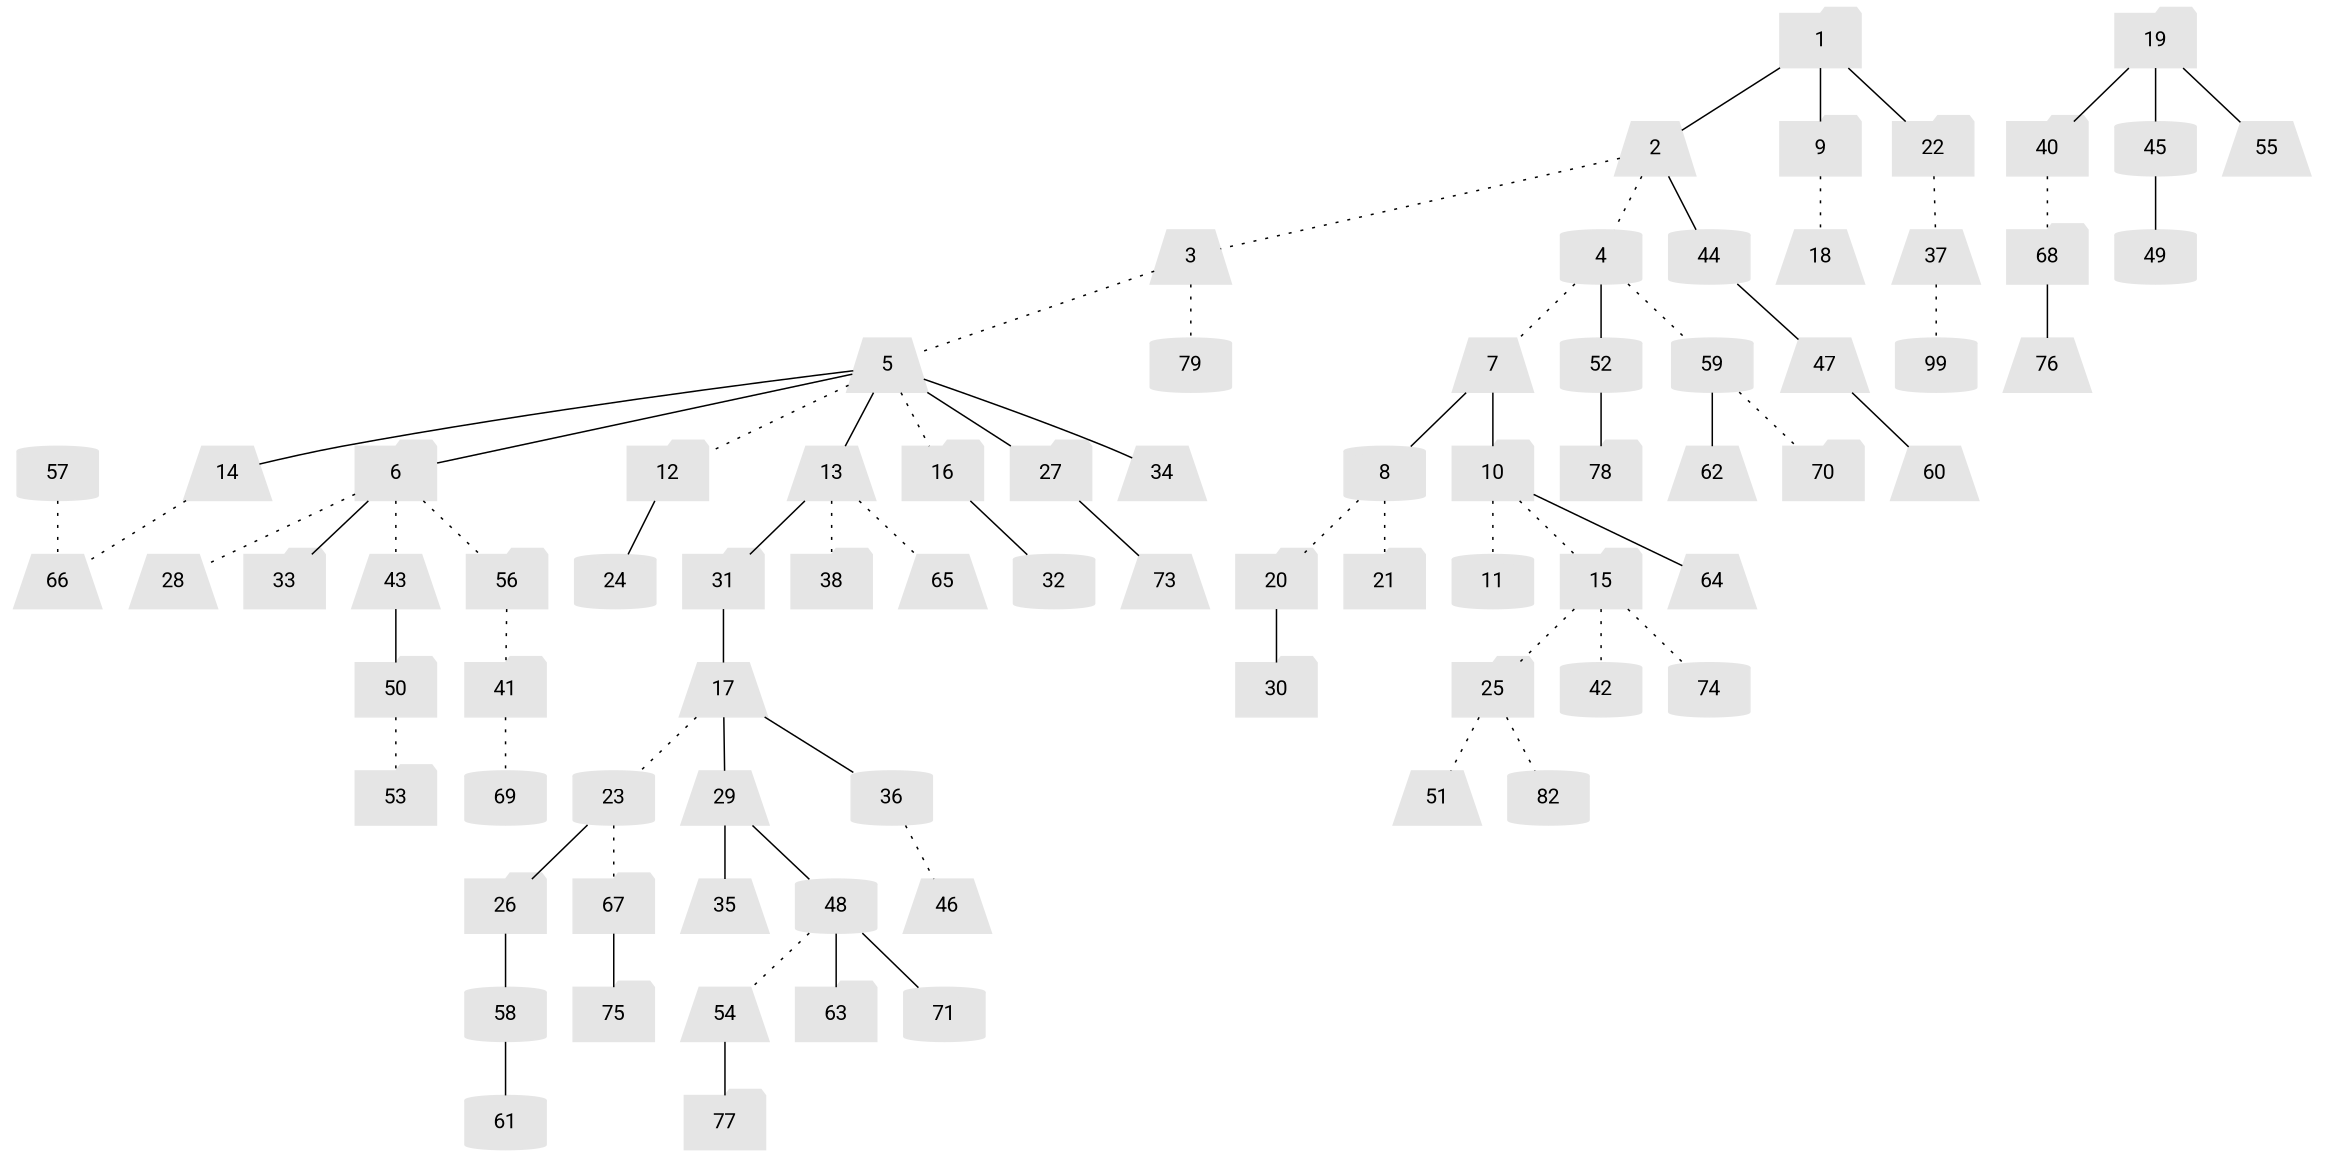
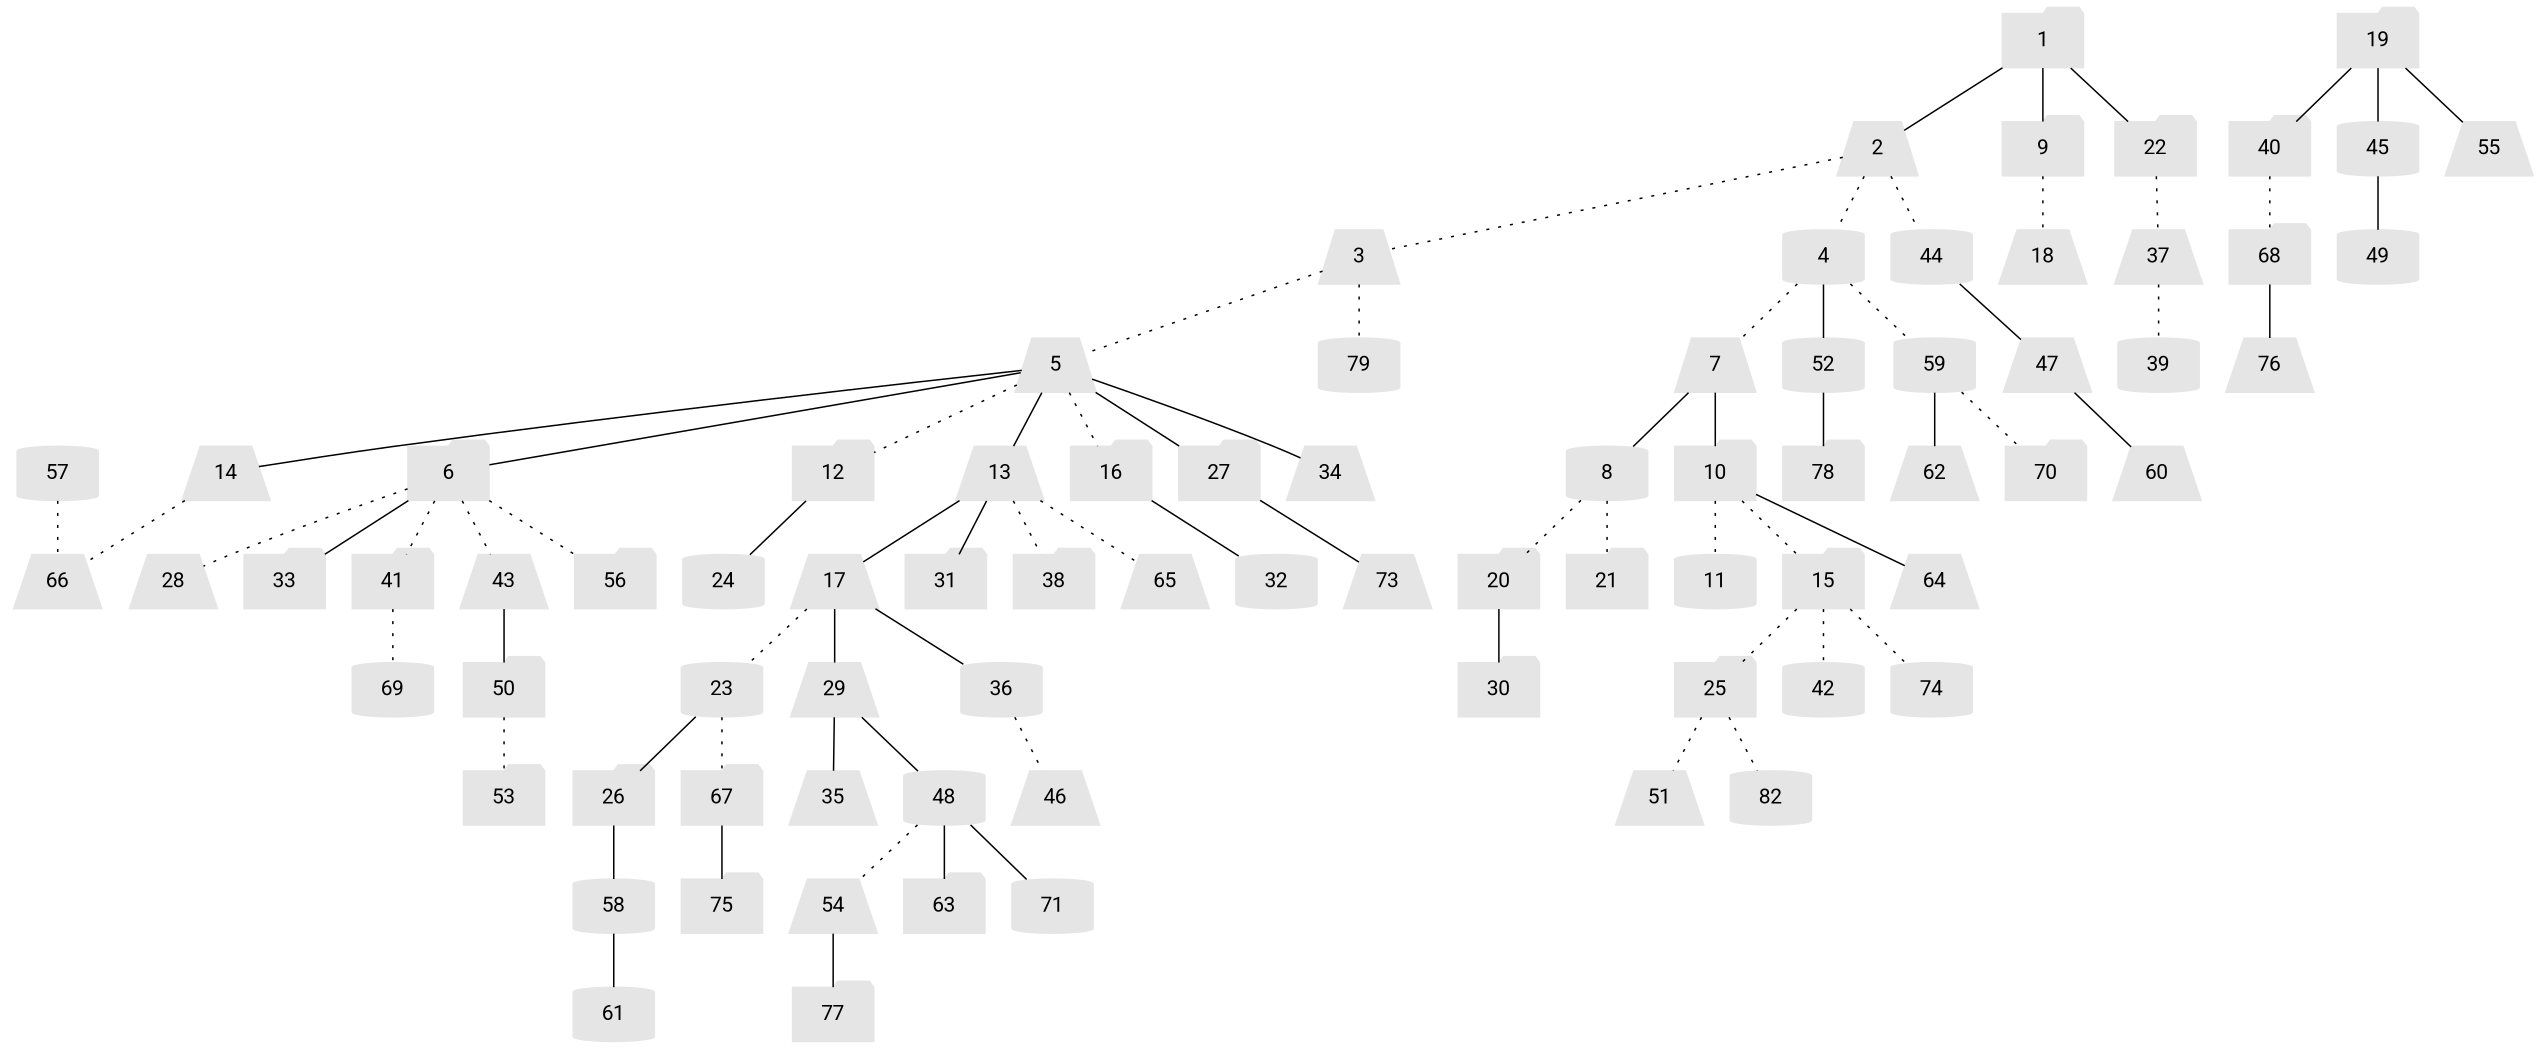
  graph {
    fontname=Roboto
    node [color=gray90 fontname=Roboto shape=folder style=filled]
    edge [fontname=Roboto style=solid]
    2 [shape=trapezium]
    1
    9
    22
    3 [shape=trapezium]
    4 [shape=cylinder]
    44 [shape=cylinder]
    18 [shape=trapezium]
    37 [shape=trapezium]
    5 [shape=trapezium]
    79 [shape=cylinder]
    7 [shape=trapezium]
    52 [shape=cylinder]
    59 [shape=cylinder]
    47 [shape=trapezium]
    6
    12
    13 [shape=trapezium]
    14 [shape=trapezium]
    16
    27
    34 [shape=trapezium]
    8 [shape=cylinder]
    10
    78
    62 [shape=trapezium]
    70
    28 [shape=trapezium]
    33
    41
    43 [shape=trapezium]
    56
    24 [shape=cylinder]
    17 [shape=trapezium]
    31
    38
    65 [shape=trapezium]
    66 [shape=trapezium]
    32 [shape=cylinder]
    73 [shape=trapezium]
    69 [shape=cylinder]
    50
    20
    21
    11 [shape=cylinder]
    15
    64 [shape=trapezium]
    30
    25
    42 [shape=cylinder]
    74 [shape=cylinder]
    19
    40
    45 [shape=cylinder]
    55 [shape=trapezium]
    23 [shape=cylinder]
    29 [shape=trapezium]
    36 [shape=cylinder]
    57 [shape=cylinder]
    51 [shape=trapezium]
    n61 [label=82 shape=cylinder]
    26
    67
    35 [shape=trapezium]
    48 [shape=cylinder]
    46 [shape=trapezium]
    68
    49 [shape=cylinder]
-   39 [shape=cylinder label=99]
+   39 [shape=cylinder]
    58 [shape=cylinder]
    75
    61 [shape=cylinder]
    54 [shape=trapezium]
    63
    71 [shape=cylinder]
    76 [shape=trapezium]
    53
    60 [shape=trapezium]
    77
    2 -- 3 [style=dotted]
    2 -- 4 [style=dotted]
-   2 -- 44
+   2 -- 44 [style=dotted]
    1 -- 2
    1 -- 9
    1 -- 22
    9 -- 18 [style=dotted]
    22 -- 37 [style=dotted]
    3 -- 5 [style=dotted]
    3 -- 79 [style=dotted]
    4 -- 7 [style=dotted]
    4 -- 52
    4 -- 59 [style=dotted]
    44 -- 47
    37 -- 39 [style=dotted]
    5 -- 6
    5 -- 12 [style=dotted]
    5 -- 13
    5 -- 14
    5 -- 16 [style=dotted]
    5 -- 27
    5 -- 34
    7 -- 8
    7 -- 10
    52 -- 78
    59 -- 62
    59 -- 70 [style=dotted]
    47 -- 60
    6 -- 28 [style=dotted]
    6 -- 33
-   56 -- 41 [style=dotted]
+   6 -- 41 [style=dotted]
    6 -- 43 [style=dotted]
    6 -- 56 [style=dotted]
    12 -- 24
-   31 -- 17
+   13 -- 17
    13 -- 31
    13 -- 38 [style=dotted]
    13 -- 65 [style=dotted]
    14 -- 66 [style=dotted]
    16 -- 32
    27 -- 73
    8 -- 20 [style=dotted]
    8 -- 21 [style=dotted]
    10 -- 11 [style=dotted]
    10 -- 15 [style=dotted]
    10 -- 64
    41 -- 69 [style=dotted]
    43 -- 50
    17 -- 23 [style=dotted]
    17 -- 29
    17 -- 36
    50 -- 53 [style=dotted]
    20 -- 30
    15 -- 25 [style=dotted]
    15 -- 42 [style=dotted]
    15 -- 74 [style=dotted]
    25 -- 51 [style=dotted]
    25 -- n61 [style=dotted]
    19 -- 40
    19 -- 45
    19 -- 55
    40 -- 68 [style=dotted]
    45 -- 49
    23 -- 26
    23 -- 67 [style=dotted]
    29 -- 35
    29 -- 48
    36 -- 46 [style=dotted]
    57 -- 66 [style=dotted]
    26 -- 58
    67 -- 75
    48 -- 54 [style=dotted]
    48 -- 63
    48 -- 71
    68 -- 76
    58 -- 61
    54 -- 77
  }
